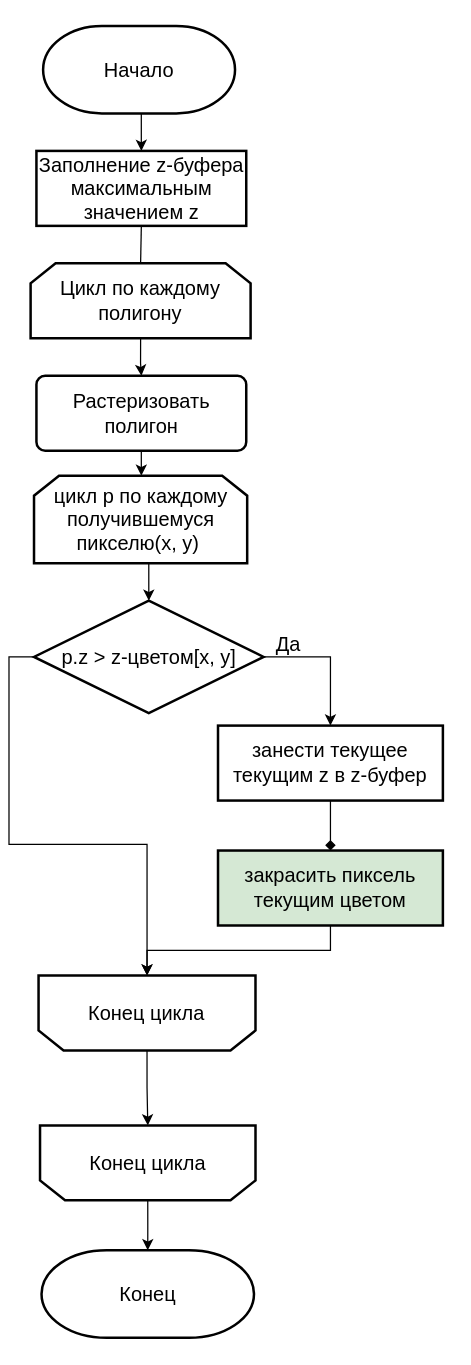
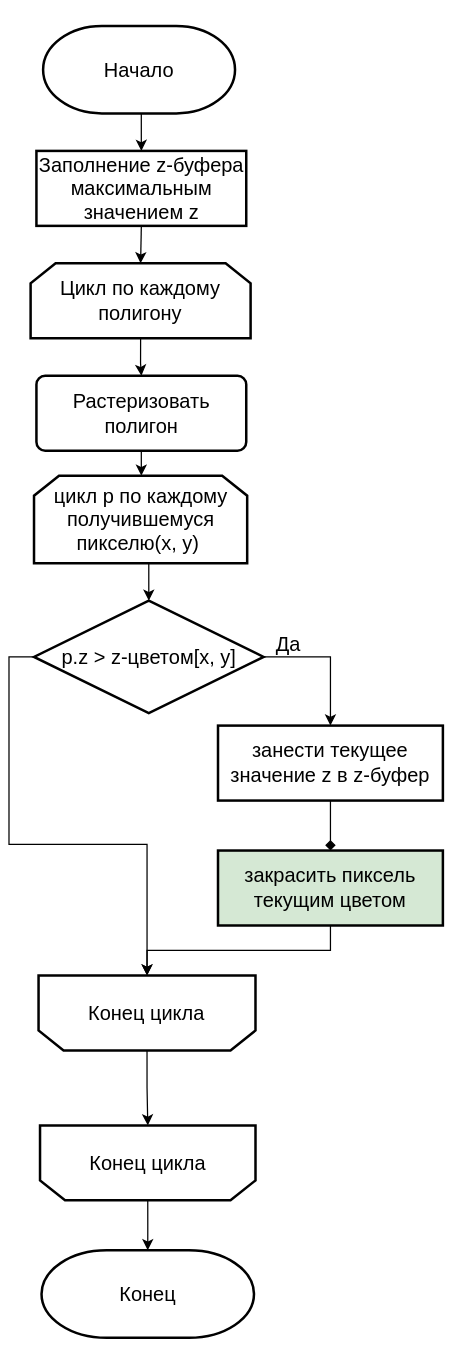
  <mxCell id="0" />
  <mxCell id="1" parent="0" />
  <mxCell id="2" style="edgeStyle=orthogonalEdgeStyle;rounded=0;orthogonalLoop=1;jettySize=auto;html=1;exitX=0.5;exitY=1;exitDx=0;exitDy=0;exitPerimeter=0;entryX=0.5;entryY=0;entryDx=0;entryDy=0;fontSize=16;" parent="1" source="3" target="6" edge="1"><mxGeometry relative="1" as="geometry" /></mxCell>
  <mxCell id="3" value="&lt;font style=&quot;font-size: 16px;&quot;&gt;Начало&lt;/font&gt;" style="strokeWidth=2;html=1;shape=mxgraph.flowchart.terminator;whiteSpace=wrap;" parent="1" vertex="1"><mxGeometry x="30" y="20" width="153.63" height="70" as="geometry" /></mxCell>
  <mxCell id="4" value="&lt;font style=&quot;font-size: 16px;&quot;&gt;Конец&lt;/font&gt;" style="strokeWidth=2;html=1;shape=mxgraph.flowchart.terminator;whiteSpace=wrap;" parent="1" vertex="1"><mxGeometry x="28.74" y="1000" width="170.06" height="70" as="geometry" /></mxCell>
- <mxCell id="5" style="edgeStyle=orthogonalEdgeStyle;rounded=0;orthogonalLoop=1;jettySize=auto;html=1;exitX=0.5;exitY=1;exitDx=0;exitDy=0;entryX=0.5;entryY=0;entryDx=0;entryDy=0;fontSize=16;endArrow=none;" parent="1" source="6" target="8" edge="1"><mxGeometry relative="1" as="geometry" /></mxCell>
+ <mxCell id="5" style="edgeStyle=orthogonalEdgeStyle;rounded=0;orthogonalLoop=1;jettySize=auto;html=1;exitX=0.5;exitY=1;exitDx=0;exitDy=0;entryX=0.5;entryY=0;entryDx=0;entryDy=0;fontSize=16;" parent="1" source="6" target="8" edge="1"><mxGeometry relative="1" as="geometry" /></mxCell>
  <mxCell id="6" value="&lt;font style=&quot;font-size: 16px;&quot;&gt;Заполнение z-буфера максимальным значением z&lt;/font&gt;" style="rounded=0;whiteSpace=wrap;html=1;absoluteArcSize=1;arcSize=14;strokeWidth=2;" parent="1" vertex="1"><mxGeometry x="24.66" y="120" width="167.94" height="60" as="geometry" /></mxCell>
  <mxCell id="7" style="edgeStyle=orthogonalEdgeStyle;rounded=0;orthogonalLoop=1;jettySize=auto;html=1;exitX=0.5;exitY=1;exitDx=0;exitDy=0;fontSize=16;" parent="1" source="8" target="10" edge="1"><mxGeometry relative="1" as="geometry" /></mxCell>
  <mxCell id="8" value="&lt;font style=&quot;font-size: 16px;&quot;&gt;Цикл по каждому полигону&lt;/font&gt;" style="shape=loopLimit;whiteSpace=wrap;html=1;strokeWidth=2;direction=east;" parent="1" vertex="1"><mxGeometry x="20" y="210" width="176.09" height="60" as="geometry" /></mxCell>
  <mxCell id="9" style="edgeStyle=orthogonalEdgeStyle;rounded=0;orthogonalLoop=1;jettySize=auto;html=1;exitX=0.5;exitY=1;exitDx=0;exitDy=0;fontSize=16;" parent="1" source="10" target="12" edge="1"><mxGeometry relative="1" as="geometry" /></mxCell>
  <mxCell id="10" value="&lt;font style=&quot;font-size: 16px;&quot;&gt;Растеризовать полигон&lt;/font&gt;" style="whiteSpace=wrap;html=1;absoluteArcSize=1;arcSize=14;strokeWidth=2;rounded=1;" parent="1" vertex="1"><mxGeometry x="24.66" y="300" width="167.94" height="60" as="geometry" /></mxCell>
  <mxCell id="11" style="edgeStyle=orthogonalEdgeStyle;rounded=0;orthogonalLoop=1;jettySize=auto;html=1;exitX=0.5;exitY=1;exitDx=0;exitDy=0;entryX=0.5;entryY=0;entryDx=0;entryDy=0;entryPerimeter=0;fontSize=16;" parent="1" source="12" target="19" edge="1"><mxGeometry relative="1" as="geometry" /></mxCell>
  <mxCell id="12" value="&lt;font style=&quot;font-size: 16px;&quot;&gt;цикл p по каждому получившемуся пикселю(x, y)&amp;nbsp;&lt;/font&gt;" style="shape=loopLimit;whiteSpace=wrap;html=1;strokeWidth=2;direction=east;" parent="1" vertex="1"><mxGeometry x="22.73" y="380" width="170.62" height="70" as="geometry" /></mxCell>
  <mxCell id="13" style="edgeStyle=orthogonalEdgeStyle;rounded=0;orthogonalLoop=1;jettySize=auto;html=1;exitX=0.5;exitY=0;exitDx=0;exitDy=0;fontSize=16;" parent="1" source="14" target="16" edge="1"><mxGeometry relative="1" as="geometry" /></mxCell>
  <mxCell id="14" value="&lt;font style=&quot;font-size: 16px;&quot;&gt;Конец цикла&lt;/font&gt;" style="shape=loopLimit;whiteSpace=wrap;html=1;strokeWidth=2;direction=west;" parent="1" vertex="1"><mxGeometry x="26.36" y="780" width="173.64" height="60" as="geometry" /></mxCell>
  <mxCell id="15" style="edgeStyle=orthogonalEdgeStyle;rounded=0;orthogonalLoop=1;jettySize=auto;html=1;exitX=0.5;exitY=0;exitDx=0;exitDy=0;entryX=0.5;entryY=0;entryDx=0;entryDy=0;entryPerimeter=0;fontSize=16;" parent="1" source="16" target="4" edge="1"><mxGeometry relative="1" as="geometry" /></mxCell>
  <mxCell id="16" value="&lt;font style=&quot;font-size: 16px;&quot;&gt;Конец цикла&lt;/font&gt;" style="shape=loopLimit;whiteSpace=wrap;html=1;strokeWidth=2;direction=west;" parent="1" vertex="1"><mxGeometry x="27.53" y="900" width="172.47" height="60" as="geometry" /></mxCell>
  <mxCell id="17" style="edgeStyle=orthogonalEdgeStyle;rounded=0;orthogonalLoop=1;jettySize=auto;html=1;exitX=1;exitY=0.5;exitDx=0;exitDy=0;exitPerimeter=0;entryX=0.5;entryY=0;entryDx=0;entryDy=0;fontSize=16;" parent="1" source="19" target="21" edge="1"><mxGeometry relative="1" as="geometry" /></mxCell>
  <mxCell id="18" style="edgeStyle=orthogonalEdgeStyle;rounded=0;orthogonalLoop=1;jettySize=auto;html=1;exitX=0;exitY=0.5;exitDx=0;exitDy=0;exitPerimeter=0;fontSize=16;" parent="1" source="19" target="14" edge="1"><mxGeometry relative="1" as="geometry"><mxPoint x="110" y="780" as="targetPoint" /></mxGeometry></mxCell>
  <mxCell id="19" value="&lt;font style=&quot;font-size: 16px;&quot;&gt;p.z &amp;gt; z-цветом[x, y]&lt;/font&gt;" style="strokeWidth=2;html=1;shape=mxgraph.flowchart.decision;whiteSpace=wrap;" parent="1" vertex="1"><mxGeometry x="22.73" y="480" width="183.74" height="90" as="geometry" /></mxCell>
  <mxCell id="20" style="edgeStyle=orthogonalEdgeStyle;rounded=0;orthogonalLoop=1;jettySize=auto;html=1;exitX=0.5;exitY=1;exitDx=0;exitDy=0;entryX=0.5;entryY=0;entryDx=0;entryDy=0;fontSize=16;endArrow=diamond;" parent="1" source="21" target="23" edge="1"><mxGeometry relative="1" as="geometry" /></mxCell>
- <mxCell id="21" value="&lt;font style=&quot;font-size: 16px;&quot;&gt;занести текущее текущим z в z-буфер&lt;/font&gt;" style="rounded=0;whiteSpace=wrap;html=1;absoluteArcSize=1;arcSize=14;strokeWidth=2;" parent="1" vertex="1"><mxGeometry x="170" y="580" width="180" height="60" as="geometry" /></mxCell>
+ <mxCell id="21" value="&lt;font style=&quot;font-size: 16px;&quot;&gt;занести текущее значение z в z-буфер&lt;/font&gt;" style="rounded=0;whiteSpace=wrap;html=1;absoluteArcSize=1;arcSize=14;strokeWidth=2;" parent="1" vertex="1"><mxGeometry x="170" y="580" width="180" height="60" as="geometry" /></mxCell>
  <mxCell id="22" style="edgeStyle=orthogonalEdgeStyle;rounded=0;orthogonalLoop=1;jettySize=auto;html=1;exitX=0.5;exitY=1;exitDx=0;exitDy=0;entryX=0.5;entryY=1;entryDx=0;entryDy=0;fontSize=16;" parent="1" source="23" target="14" edge="1"><mxGeometry relative="1" as="geometry" /></mxCell>
  <mxCell id="23" value="&lt;font style=&quot;font-size: 16px;&quot;&gt;закрасить пиксель текущим цветом&lt;/font&gt;" style="rounded=0;whiteSpace=wrap;html=1;absoluteArcSize=1;arcSize=14;strokeWidth=2;fillColor=#d5e8d4;" parent="1" vertex="1"><mxGeometry x="170" y="680" width="180" height="60" as="geometry" /></mxCell>
  <mxCell id="24" value="Да" style="text;html=1;align=center;verticalAlign=middle;resizable=0;points=[];autosize=1;strokeColor=none;fillColor=none;fontSize=16;" parent="1" vertex="1"><mxGeometry x="206.47" y="500" width="40" height="30" as="geometry" /></mxCell>
